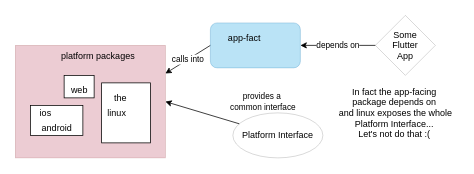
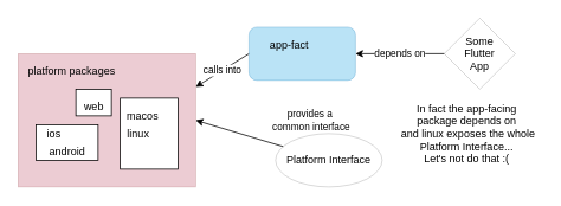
  <mxCell id="0" />
  <mxCell id="1" parent="0" />
  <mxCell id="2" value="calls into" style="edgeStyle=none;html=1;exitX=0;exitY=0.5;exitDx=0;exitDy=0;entryX=1;entryY=0.25;entryDx=0;entryDy=0;" parent="1" source="3" target="4" edge="1"><mxGeometry relative="1" as="geometry" /></mxCell>
  <mxCell id="3" value="" style="rounded=1;whiteSpace=wrap;html=1;fillColor=#1ba1e2;fontColor=#ffffff;strokeColor=#006EAF;opacity=30;" parent="1" vertex="1"><mxGeometry x="280" y="30" width="120" height="60" as="geometry" /></mxCell>
  <mxCell id="4" value="" style="whiteSpace=wrap;html=1;fillColor=#a20025;fontColor=#ffffff;strokeColor=#6F0000;opacity=20;" parent="1" vertex="1"><mxGeometry x="20" y="60" width="200" height="150" as="geometry" /></mxCell>
  <mxCell id="5" value="" style="whiteSpace=wrap;html=1;" parent="1" vertex="1"><mxGeometry x="40" y="140" width="70" height="40" as="geometry" /></mxCell>
  <mxCell id="6" value="" style="whiteSpace=wrap;html=1;" parent="1" vertex="1"><mxGeometry x="85" y="100" width="40" height="30" as="geometry" /></mxCell>
  <mxCell id="7" value="" style="whiteSpace=wrap;html=1;" parent="1" vertex="1"><mxGeometry x="135" y="110" width="65" height="80" as="geometry" /></mxCell>
  <mxCell id="8" value="app-fact" style="text;html=1;align=center;verticalAlign=middle;resizable=0;points=[];autosize=1;strokeColor=none;fillColor=none;" parent="1" vertex="1"><mxGeometry x="290" y="40" width="70" height="20" as="geometry" /></mxCell>
- <mxCell id="9" value="platform packages" style="text;html=1;align=center;verticalAlign=middle;resizable=0;points=[];autosize=1;strokeColor=none;fillColor=none;" parent="1" vertex="1"><mxGeometry x="75" y="65" width="110" height="20" as="geometry" /></mxCell>
- <mxCell id="10" value="the" style="text;html=1;align=center;verticalAlign=middle;resizable=0;points=[];autosize=1;strokeColor=none;fillColor=none;" parent="1" vertex="1"><mxGeometry x="135" y="120" width="50" height="20" as="geometry" /></mxCell>
+ <mxCell id="9" value="platform packages" style="text;html=1;align=center;verticalAlign=middle;resizable=0;points=[];autosize=1;strokeColor=none;fillColor=none;" parent="1" vertex="1"><mxGeometry x="25" y="70" width="110" height="20" as="geometry" /></mxCell>
+ <mxCell id="10" value="macos" style="text;html=1;align=center;verticalAlign=middle;resizable=0;points=[];autosize=1;strokeColor=none;fillColor=none;" parent="1" vertex="1"><mxGeometry x="135" y="120" width="50" height="20" as="geometry" /></mxCell>
  <mxCell id="11" value="web" style="text;html=1;align=center;verticalAlign=middle;resizable=0;points=[];autosize=1;strokeColor=none;fillColor=none;" parent="1" vertex="1"><mxGeometry x="85" y="110" width="40" height="20" as="geometry" /></mxCell>
  <mxCell id="12" value="android" style="text;html=1;align=center;verticalAlign=middle;resizable=0;points=[];autosize=1;strokeColor=none;fillColor=none;" parent="1" vertex="1"><mxGeometry x="45" y="160" width="60" height="20" as="geometry" /></mxCell>
  <mxCell id="13" value="ios" style="text;html=1;align=center;verticalAlign=middle;resizable=0;points=[];autosize=1;strokeColor=none;fillColor=none;" parent="1" vertex="1"><mxGeometry x="45" y="140" width="30" height="20" as="geometry" /></mxCell>
  <mxCell id="14" value="linux" style="text;html=1;align=center;verticalAlign=middle;resizable=0;points=[];autosize=1;strokeColor=none;fillColor=none;" parent="1" vertex="1"><mxGeometry x="135" y="140" width="40" height="20" as="geometry" /></mxCell>
  <mxCell id="15" value="depends on" style="edgeStyle=none;html=1;exitX=0;exitY=0.5;exitDx=0;exitDy=0;entryX=1;entryY=0.5;entryDx=0;entryDy=0;" parent="1" source="16" target="3" edge="1"><mxGeometry relative="1" as="geometry" /></mxCell>
  <mxCell id="16" value="Some&lt;br&gt;Flutter&lt;br&gt;App" style="rhombus;whiteSpace=wrap;html=1;opacity=20;" parent="1" vertex="1"><mxGeometry x="500" y="20" width="80" height="80" as="geometry" /></mxCell>
  <mxCell id="17" value="" style="edgeStyle=none;html=1;entryX=1;entryY=0.5;entryDx=0;entryDy=0;" parent="1" source="18" target="4" edge="1"><mxGeometry relative="1" as="geometry" /></mxCell>
  <mxCell id="18" value="Platform Interface" style="ellipse;whiteSpace=wrap;html=1;opacity=20;" parent="1" vertex="1"><mxGeometry x="310" y="150" width="120" height="60" as="geometry" /></mxCell>
  <mxCell id="19" value="&lt;span style=&quot;font-size: 11px&quot;&gt;provides a&amp;nbsp;&lt;/span&gt;&lt;br style=&quot;font-size: 11px&quot;&gt;&lt;span style=&quot;font-size: 11px&quot;&gt;common&amp;nbsp;&lt;/span&gt;&lt;span style=&quot;font-size: 11px&quot;&gt;interface&lt;/span&gt;" style="text;html=1;align=center;verticalAlign=middle;resizable=0;points=[];autosize=1;strokeColor=none;fillColor=none;" parent="1" vertex="1"><mxGeometry x="300" y="120" width="100" height="30" as="geometry" /></mxCell>
  <mxCell id="20" value="In fact the app-facing&lt;br&gt;package depends on&lt;br&gt;&amp;nbsp;and linux exposes the whole&lt;br&gt;Platform Interface...&lt;br&gt;Let's not do that :(" style="text;html=1;align=center;verticalAlign=middle;resizable=0;points=[];autosize=1;strokeColor=none;fillColor=none;" parent="1" vertex="1"><mxGeometry x="440" y="110" width="170" height="80" as="geometry" /></mxCell>
